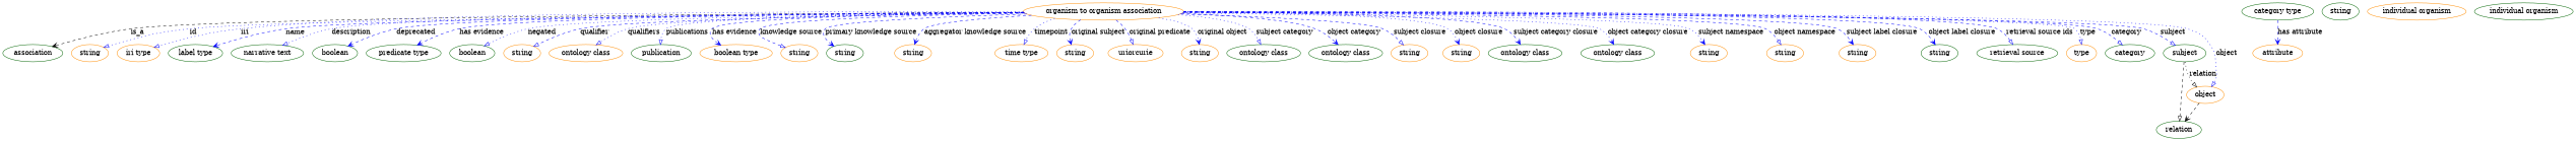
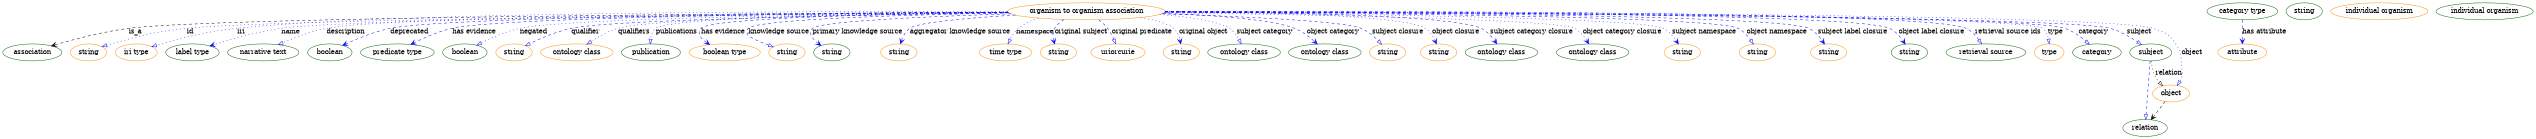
  digraph {
    node [color=darkorange]
    edge [arrowhead=onormal style=dashed color=blue]
    n1 [height=0.5 label="organism to organism association" width=4.6399]
    association [color=darkgreen height=0.5 width=1.7332]
    n3 [height=0.5 label=string width=1.0652]
    n4 [height=0.5 label="iri type" width=1.2277]
    n5 [color=darkgreen height=0.5 label="label type" width=1.5707]
    n6 [color=darkgreen height=0.5 label="narrative text" width=2.0943]
    n7 [color=darkgreen height=0.5 label=boolean width=1.2999]
    n8 [color=darkgreen height=0.5 label="predicate type" width=2.1665]
    n9 [color=darkgreen height=0.5 label=boolean width=1.2999]
    n10 [height=0.5 label=string width=1.0652]
    n11 [height=0.5 label="ontology class" width=2.1304]
    n12 [color=darkgreen height=0.5 label=publication width=1.7332]
    n13 [height=0.5 label="boolean type" width=2.0943]
    n14 [height=0.5 label=string width=1.0652]
    n15 [color=darkgreen height=0.5 label=string width=1.0652]
    n16 [height=0.5 label=string width=1.0652]
    n17 [height=0.5 label="time type" width=1.5346]
    n18 [height=0.5 label=string width=1.0652]
    n19 [height=0.5 label=uriorcurie width=1.5887]
    n20 [height=0.5 label=string width=1.0652]
    n21 [color=darkgreen height=0.5 label="ontology class" width=2.1304]
    n22 [color=darkgreen height=0.5 label="ontology class" width=2.1304]
    n23 [height=0.5 label=string width=1.0652]
    n24 [height=0.5 label=string width=1.0652]
    n25 [color=darkgreen height=0.5 label="ontology class" width=2.1304]
    n26 [color=darkgreen height=0.5 label="ontology class" width=2.1304]
    n27 [height=0.5 label=string width=1.0652]
    n28 [height=0.5 label=string width=1.0652]
    n29 [height=0.5 label=string width=1.0652]
    n30 [color=darkgreen height=0.5 label=string width=1.0652]
    n31 [color=darkgreen height=0.5 label="retrieval source" width=2.347]
    type [height=0.5 width=0.86659]
    category [color=darkgreen height=0.5 width=1.4263]
    subject [color=darkgreen height=0.5 width=1.2277]
    object [height=0.5 width=1.0832]
    n36 [height=0.5 label=attribute width=1.4443]
    relation [color=darkgreen height=0.5 width=1.2999]
    n38 [color=darkgreen height=0.5 label=string width=1.0652]
    n39 [color=darkgreen height=0.5 label="category type" width=2.0762]
    n40 [height=0.5 label="individual organism" width=2.8525]
    n41 [color=darkgreen height=0.5 label="individual organism" width=2.8525]
    n1 -> association [arrowhead=vee label=is_a color=""]
    n1 -> n3 [label=id style=dotted]
    n1 -> n4 [label=iri style=dotted]
-   n1 -> n5 [arrowhead=vee label=name]
+   n1 -> n5 [arrowhead=vee label=name style=dotted]
    n1 -> n6 [label=description style=dotted]
    n1 -> n7 [arrowhead=vee label=deprecated]
    n1 -> n8 [arrowhead=vee label="has evidence"]
    n1 -> n9 [label=negated style=dotted]
    n1 -> n10 [label=qualifier]
    n1 -> n11 [label=qualifiers style=dotted]
    n1 -> n12 [label=publications style=dotted]
    n1 -> n13 [arrowhead=vee label="has evidence"]
    n1 -> n14 [label="knowledge source"]
    n1 -> n15 [arrowhead=vee label="primary knowledge source"]
    n1 -> n16 [arrowhead=vee label="aggregator knowledge source"]
-   n1 -> n17 [label=timepoint style=dotted]
+   n1 -> n17 [label=namespace style=dotted]
    n1 -> n18 [arrowhead=vee label="original subject"]
    n1 -> n19 [label="original predicate"]
    n1 -> n20 [arrowhead=vee label="original object" style=dotted]
    n1 -> n21 [label="subject category" style=dotted]
    n1 -> n22 [arrowhead=vee label="object category"]
    n1 -> n23 [label="subject closure"]
    n1 -> n24 [arrowhead=vee label="object closure" style=dotted]
    n1 -> n25 [arrowhead=vee label="subject category closure"]
    n1 -> n26 [arrowhead=vee label="object category closure" style=dotted]
    n1 -> n27 [arrowhead=vee label="subject namespace" style=dotted]
    n1 -> n28 [label="object namespace"]
    n1 -> n29 [arrowhead=vee label="subject label closure"]
    n1 -> n30 [arrowhead=vee label="object label closure"]
    n1 -> n31 [label="retrieval source ids"]
    n1 -> type [label=type style=dotted]
    n1 -> category [label=category]
    n1 -> subject [label=subject]
    n1 -> object [label=object style=dotted]
    subject -> object [label=relation style=dotted color=""]
-   subject -> relation [color=""]
+   subject -> relation
    object -> relation [arrowhead=vee color=""]
    n39 -> n36 [arrowhead=vee label="has attribute"]
  }
